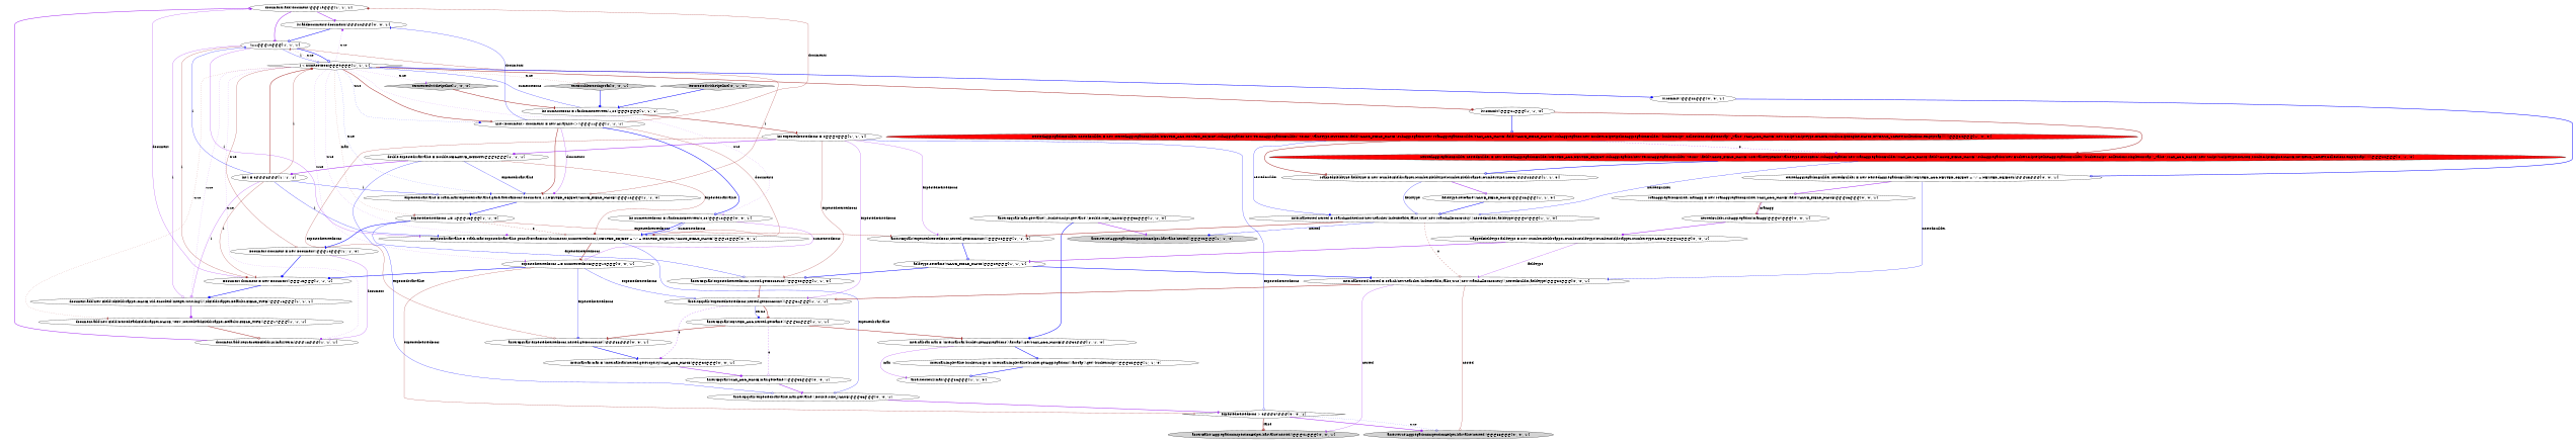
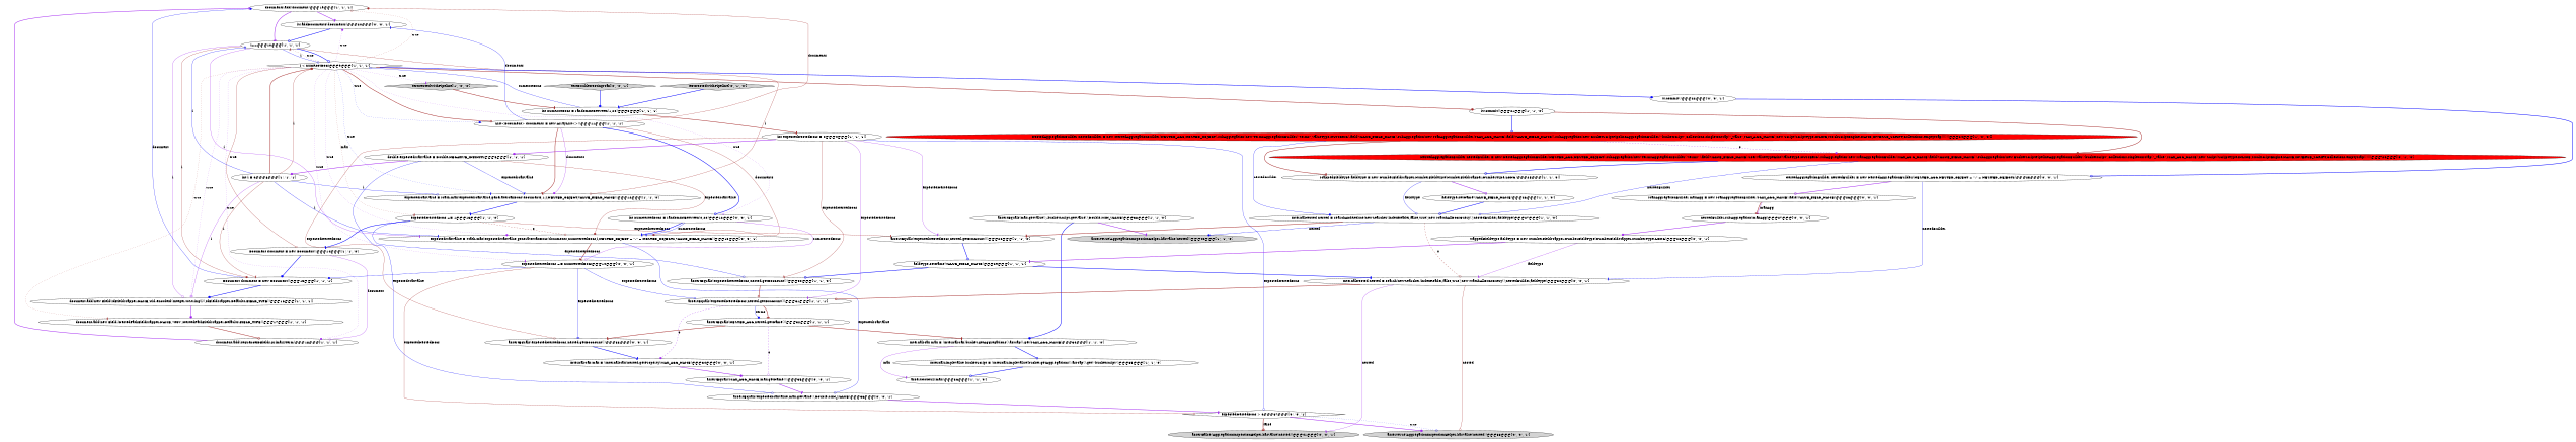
  digraph {
    fontname="DejaVu Serif"
    node [fillcolor=white fontname="DejaVu Serif" shape=ellipse style=filled]
    edge [arrowhead=odot color=blue fontname="DejaVu Serif" style=bold]
    n1 [label="documents.add(document)@@@19@@@['1', '1', '1']"]
    n2 [label="iw.addDocuments(documents)@@@20@@@['0', '0', '1']"]
    n3 [label="i++@@@10@@@['1', '1', '1']"]
    n4 [label="expectedMaxValue = Math.max(expectedMaxValue,generateMaxDocs(documents,1,i,NESTED_OBJECT,VALUE_FIELD_NAME))@@@12@@@['1', '1', '0']"]
    n5 [label="Document document = new Document()@@@15@@@['1', '1', '1']"]
    n6 [label="expectedMaxValue = Math.max(expectedMaxValue,generateMaxDocs(documents,numNestedDocs,i,NESTED_OBJECT + \".\" + NESTED_OBJECT2,VALUE_FIELD_NAME))@@@13@@@['0', '0', '1']"]
    n7 [label="i < numRootDocs@@@9@@@['1', '1', '1']" shape=diamond]
    n8 [label="document.add(new Field(IdFieldMapper.NAME,Uid.encodeId(Integer.toString(i)),IdFieldMapper.Defaults.FIELD_TYPE))@@@16@@@['1', '1', '1']"]
    n9 [label="assertEquals(max.getValue(),-bucketScript.getValue(),Double.MIN_VALUE)@@@38@@@['1', '1', '0']"]
    n10 [fillcolor=lightgray label="assertTrue(AggregationInspectionHelper.hasValue(nested))@@@40@@@['1', '1', '0']"]
    n11 [label="InternalMax max = (InternalMax)bucket.getAggregations().asMap().get(MAX_AGG_NAME)@@@34@@@['1', '1', '0']"]
    n12 [fillcolor=lightgray label="testNestedWithPipeline['0', '1', '0']" shape=diamond]
    n13 [label="int numRootDocs = randomIntBetween(1,20)@@@3@@@['1', '1', '1']"]
    n14 [label="int expectedNestedDocs = 0@@@4@@@['1', '1', '1']"]
    n15 [label="expectedNestedDocs += 1@@@13@@@['1', '1', '0']"]
    n16 [label="assertEquals(expectedNestedDocs,nested.getDocCount())@@@30@@@['1', '1', '0']"]
    n17 [label="assertEquals(expectedNestedDocs,nested.getDocCount())@@@28@@@['1', '1', '0']"]
    n18 [label="Document document = new Document()@@@14@@@['1', '1', '0']"]
    n19 [label="assertEquals(expectedNestedDocs,nested.getDocCount())@@@31@@@['1', '1', '1']"]
    n20 [label="double expectedMaxValue = Double.NEGATIVE_INFINITY@@@5@@@['1', '1', '1']"]
    n21 [label="assertEquals(expectedNestedDocs,nested.getDocCount())@@@33@@@['0', '0', '1']"]
    n22 [label="expectedNestedDocs > 0@@@37@@@['0', '0', '1']" shape=diamond]
    n23 [label="assertEquals(NESTED_AGG,nested.getName())@@@32@@@['1', '1', '1']"]
    n24 [label="InternalMax max = (InternalMax)nested.getProperty(MAX_AGG_NAME)@@@34@@@['0', '0', '1']"]
    n25 [label="assertEquals(expectedMaxValue,max.getValue(),Double.MIN_VALUE)@@@36@@@['0', '0', '1']"]
    n26 [label="int i = 0@@@8@@@['1', '1', '1']"]
    n27 [fillcolor=lightgray label="assertFalse(AggregationInspectionHelper.hasValue(nested))@@@41@@@['0', '0', '1']"]
    n28 [fillcolor=lightgray label="assertTrue(AggregationInspectionHelper.hasValue(nested))@@@38@@@['0', '0', '1']"]
    n29 [label="fieldType.setName(VALUE_FIELD_NAME)@@@29@@@['1', '1', '1']"]
    n30 [label="NestedAggregationBuilder nestedBuilder = new NestedAggregationBuilder(NESTED_AGG,NESTED_OBJECT + \".\" + NESTED_OBJECT2)@@@25@@@['0', '0', '1']"]
    n31 [label="InternalNested nested = search(newSearcher(indexReader,false,true),new MatchAllDocsQuery(),nestedBuilder,fieldType)@@@30@@@['0', '0', '1']"]
    n32 [label="MaxAggregationBuilder maxAgg = new MaxAggregationBuilder(MAX_AGG_NAME).field(VALUE_FIELD_NAME)@@@26@@@['0', '0', '1']"]
    n33 [label="nestedBuilder.subAggregation(maxAgg)@@@27@@@['0', '0', '1']"]
    n34 [label="expectedNestedDocs += numNestedDocs@@@14@@@['0', '0', '1']"]
    n35 [label="document.add(sequenceIDFields.primaryTerm)@@@18@@@['1', '1', '1']"]
    n36 [label="assertEquals(MAX_AGG_NAME,max.getName())@@@35@@@['0', '0', '1']"]
    n37 [label="MappedFieldType fieldType = new NumberFieldMapper.NumberFieldType(NumberFieldMapper.NumberType.LONG)@@@28@@@['0', '0', '1']"]
    n38 [fillcolor=lightgray label="testDoubleNestingMax['0', '0', '1']" shape=diamond]
    n39 [label="fieldType.setName(VALUE_FIELD_NAME)@@@26@@@['1', '1', '0']"]
    n40 [label="InternalNested nested = searchAndReduce(newSearcher(indexReader,false,true),new MatchAllDocsQuery(),nestedBuilder,fieldType)@@@27@@@['1', '1', '0']"]
    n41 [label="assertNotNull(max)@@@36@@@['1', '1', '0']"]
    n42 [label="InternalSimpleValue bucketScript = (InternalSimpleValue)bucket.getAggregations().asMap().get(\"bucketscript\")@@@35@@@['1', '1', '0']"]
    n43 [fillcolor=lightgray label="testNestedWithPipeline['1', '0', '0']" shape=diamond]
    n44 [label="document.add(new Field(NestedPathFieldMapper.NAME,\"test\",NestedPathFieldMapper.Defaults.FIELD_TYPE))@@@17@@@['1', '1', '1']"]
    n45 [label="List<Document> documents = new ArrayList<>()@@@11@@@['1', '1', '1']"]
    n46 [label="int numNestedDocs = randomIntBetween(0,20)@@@12@@@['0', '0', '1']"]
    n47 [label="iw.commit()@@@21@@@['1', '1', '0']"]
    n48 [label="iw.commit()@@@22@@@['0', '0', '1']"]
    n49 [fillcolor=red label="NestedAggregationBuilder nestedBuilder = new NestedAggregationBuilder(NESTED_AGG,NESTED_OBJECT).subAggregation(new TermsAggregationBuilder(\"terms\",ValueType.NUMERIC).field(VALUE_FIELD_NAME).subAggregation(new MaxAggregationBuilder(MAX_AGG_NAME).field(VALUE_FIELD_NAME)).subAggregation(new BucketScriptPipelineAggregationBuilder(\"bucketscript\",Collections.singletonMap(\"_value\",MAX_AGG_NAME),new Script(ScriptType.INLINE,MockScriptEngine.NAME,INVERSE_SCRIPT,Collections.emptyMap()))))@@@24@@@['1', '0', '0']"]
    n50 [fillcolor=red label="NestedAggregationBuilder nestedBuilder = new NestedAggregationBuilder(NESTED_AGG,NESTED_OBJECT).subAggregation(new TermsAggregationBuilder(\"terms\").field(VALUE_FIELD_NAME).userValueTypeHint(ValueType.NUMERIC).subAggregation(new MaxAggregationBuilder(MAX_AGG_NAME).field(VALUE_FIELD_NAME)).subAggregation(new BucketScriptPipelineAggregationBuilder(\"bucketscript\",Collections.singletonMap(\"_value\",MAX_AGG_NAME),new Script(ScriptType.INLINE,MockScriptEngine.NAME,INVERSE_SCRIPT,Collections.emptyMap()))))@@@24@@@['0', '1', '0']"]
    n51 [label="MappedFieldType fieldType = new NumberFieldMapper.NumberFieldType(NumberFieldMapper.NumberType.LONG)@@@25@@@['1', '1', '0']"]
    n1 -> n2 [arrowhead=tee color=purple]
    n1 -> n3 [arrowhead=tee color=purple]
    n2 -> n3
    n3 -> n4 [color=brown label=i style=solid]
    n3 -> n5 [arrowhead=dot color=brown label=i style=solid]
    n3 -> n6 [arrowhead=tee color=purple label=i style=solid]
    n3 -> n7
    n3 -> n7 [label=i style=solid]
    n3 -> n8 [color=purple label=i style=solid]
    n4 -> n15 [arrowhead=tee]
-   n5 -> n1 [arrowhead=dot color=purple label=document style=solid]
+   n5 -> n1 [arrowhead=dot label=document style=solid]
    n5 -> n8 [arrowhead=dot]
    n6 -> n25 [label=expectedMaxValue style=solid]
    n6 -> n34 [arrowhead=tee color=brown]
-   n7 -> n38 [color=brown label=true style=dotted]
+   n7 -> n1 [color=brown label=true style=dotted]
    n7 -> n2 [arrowhead=dot color=purple label=true style=dotted]
    n7 -> n3 [arrowhead=tee color=brown label=true style=dotted]
    n7 -> n4 [arrowhead=tee label=true style=dotted]
    n7 -> n6 [arrowhead=dot color=purple label=true style=dotted]
    n7 -> n8 [color=purple label=true style=dotted]
    n7 -> n15 [arrowhead=tee color=brown label=max style=dotted]
    n7 -> n18 [color=brown label=true style=solid]
    n7 -> n34 [arrowhead=tee color=purple label=true style=dotted]
    n7 -> n35 [arrowhead=dot color=purple label=true style=dotted]
    n7 -> n43 [arrowhead=tee color=purple label=true style=dotted]
    n7 -> n44 [arrowhead=tee color=brown label=true style=dotted]
    n7 -> n45 [arrowhead=dot label=true style=dotted]
    n7 -> n45 [color=brown]
    n7 -> n46 [color=purple label=true style=dotted]
    n7 -> n47 [arrowhead=dot color=brown]
    n7 -> n48 [arrowhead=dot]
    n8 -> n44 [arrowhead=dot color=purple]
    n9 -> n10 [arrowhead=tee color=purple]
    n9 -> n11 [arrowhead=dot]
    n11 -> n41 [arrowhead=tee color=purple label=max style=solid]
    n11 -> n42
    n12 -> n13 [arrowhead=tee]
    n13 -> n7 [label=numRootDocs style=solid]
    n13 -> n14 [arrowhead=tee color=brown]
    n14 -> n16 [arrowhead=tee color=brown label=expectedNestedDocs style=solid]
    n14 -> n17 [arrowhead=tee color=purple label=expectedNestedDocs style=solid]
    n14 -> n19 [arrowhead=tee color=purple label=expectedNestedDocs style=solid]
    n14 -> n20 [arrowhead=dot color=purple]
    n14 -> n21 [color=brown label=expectedNestedDocs style=solid]
    n14 -> n22 [label=expectedNestedDocs style=solid]
    n15 -> n6 [color=brown label=0 style=dashed]
    n15 -> n16 [label=expectedNestedDocs style=solid]
    n15 -> n17 [arrowhead=tee color=brown label=expectedNestedDocs style=solid]
    n15 -> n18 [arrowhead=tee]
    n16 -> n19 [color=brown]
    n17 -> n29
    n18 -> n5 [arrowhead=dot]
    n18 -> n35 [color=purple label=document style=solid]
    n19 -> n23 [arrowhead=tee color=brown]
    n19 -> n23 [arrowhead=dot label=terms style=solid]
    n19 -> n24 [arrowhead=dot color=purple label=0 style=dashed]
    n20 -> n4 [arrowhead=tee label=expectedMaxValue style=solid]
    n20 -> n6 [arrowhead=dot color=brown label=expectedMaxValue style=solid]
    n20 -> n25 [label=expectedMaxValue style=solid]
    n20 -> n26 [arrowhead=dot color=purple]
    n21 -> n24 [arrowhead=tee]
    n22 -> n27 [arrowhead=tee color=brown]
    n22 -> n27 [color=brown label=false style=dotted]
    n22 -> n28 [label=true style=dotted]
    n22 -> n28 [arrowhead=dot color=purple]
    n23 -> n11 [arrowhead=tee color=brown]
    n23 -> n21 [arrowhead=tee color=brown]
    n23 -> n36 [color=purple label=0 style=dashed]
    n24 -> n36 [arrowhead=dot color=purple]
    n25 -> n22 [arrowhead=tee color=purple]
    n26 -> n3 [arrowhead=tee label=i style=solid]
    n26 -> n4 [label=i style=solid]
    n26 -> n5 [arrowhead=tee color=brown label=i style=solid]
    n26 -> n6 [arrowhead=tee label=i style=solid]
    n26 -> n7 [arrowhead=dot color=brown]
    n26 -> n7 [color=brown label=i style=solid]
    n26 -> n8 [color=purple label=i style=solid]
    n29 -> n16
    n29 -> n31 [arrowhead=tee]
    n30 -> n31 [arrowhead=tee label=nestedBuilder style=solid]
    n30 -> n32 [color=purple]
    n31 -> n19 [color=brown]
    n31 -> n27 [arrowhead=tee color=purple label=nested style=solid]
    n31 -> n28 [color=brown label=nested style=solid]
    n32 -> n33 [arrowhead=tee color=brown]
    n32 -> n33 [color=purple label=maxAgg style=solid]
    n33 -> n37 [arrowhead=dot color=purple]
-   n34 -> n5 [arrowhead=dot]
+   n34 -> n5 [arrowhead=dot style=solid]
    n34 -> n19 [label=expectedNestedDocs style=solid]
    n34 -> n21 [arrowhead=tee label=expectedNestedDocs style=solid]
    n34 -> n22 [color=brown label=expectedNestedDocs style=solid]
    n35 -> n1 [color=purple]
    n36 -> n25 [arrowhead=tee color=purple]
    n37 -> n29 [arrowhead=tee color=purple]
    n37 -> n31 [arrowhead=tee color=purple label=fieldType style=solid]
    n38 -> n13 [arrowhead=dot]
    n39 -> n40
    n40 -> n10 [arrowhead=dot label=nested style=solid]
    n40 -> n17 [arrowhead=tee color=brown]
    n40 -> n31 [color=brown label=0 style=dashed]
    n42 -> n41
    n43 -> n13 [arrowhead=tee color=brown]
    n44 -> n35 [color=brown]
    n45 -> n1 [arrowhead=dot color=brown label=documents style=solid]
    n45 -> n2 [arrowhead=tee label=documents style=solid]
    n45 -> n4 [arrowhead=dot color=purple label=documents style=solid]
    n45 -> n4 [arrowhead=tee color=brown]
    n45 -> n6 [arrowhead=dot color=brown label=documents style=solid]
    n45 -> n46
    n46 -> n6 [arrowhead=tee]
    n46 -> n6 [arrowhead=tee label=numNestedDocs style=solid]
    n46 -> n34 [color=purple label=numNestedDocs style=solid]
    n47 -> n49
    n47 -> n50 [arrowhead=dot color=brown]
    n48 -> n30
    n49 -> n40 [arrowhead=dot label=nestedBuilder style=solid]
    n49 -> n50 [arrowhead=dot color=purple label=0 style=dashed]
    n49 -> n51 [arrowhead=tee color=brown]
    n50 -> n40 [label=nestedBuilder style=solid]
    n50 -> n51
    n51 -> n39 [color=purple]
    n51 -> n40 [label=fieldType style=solid]
  }
